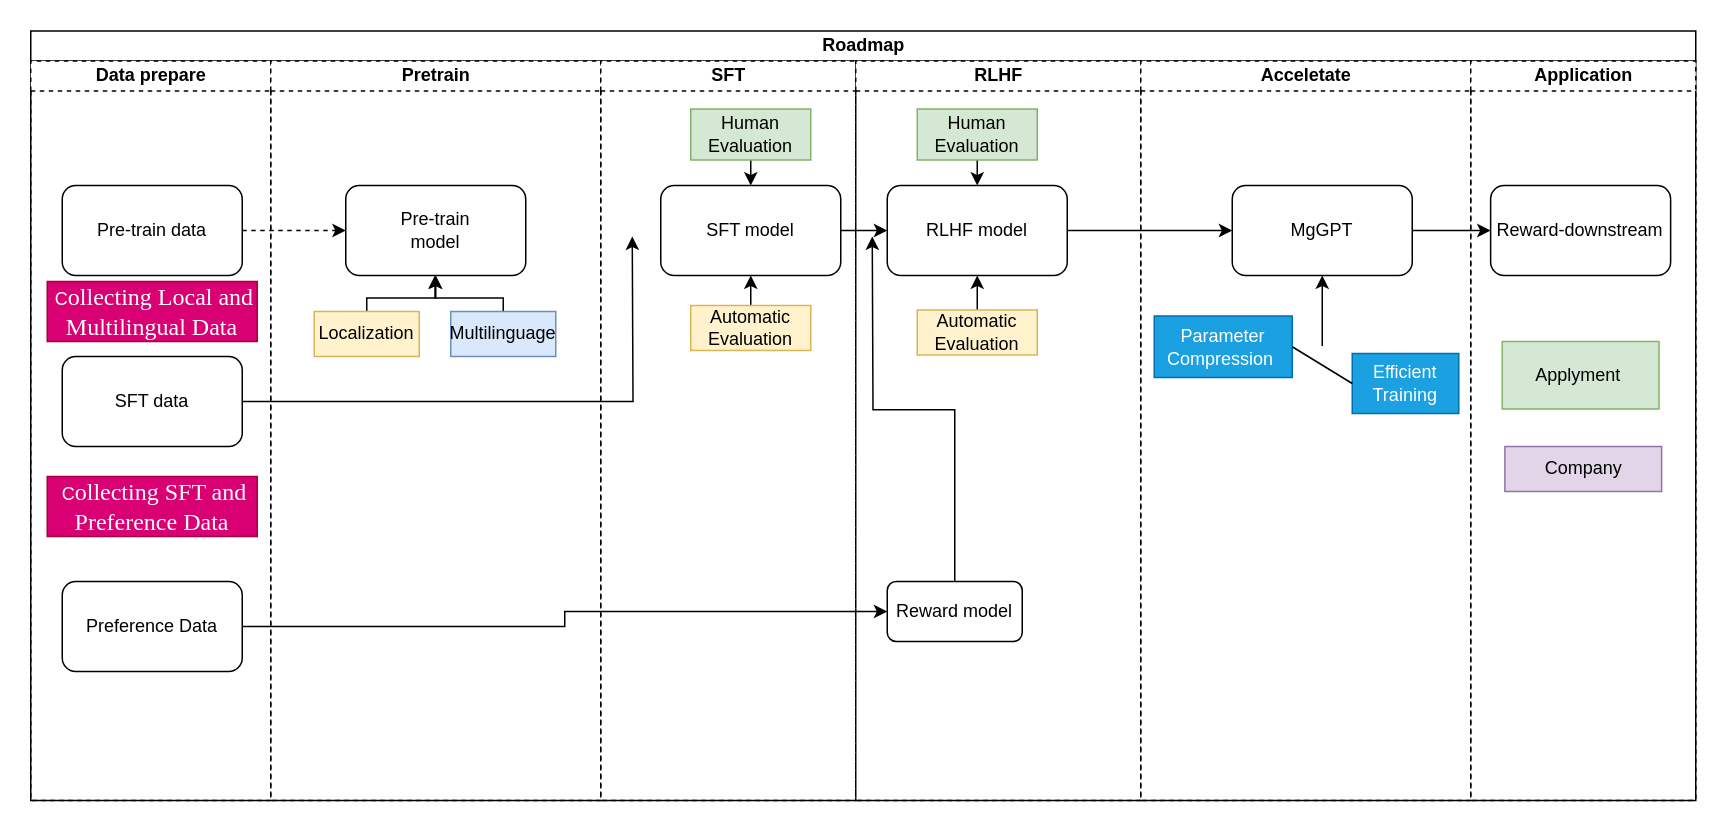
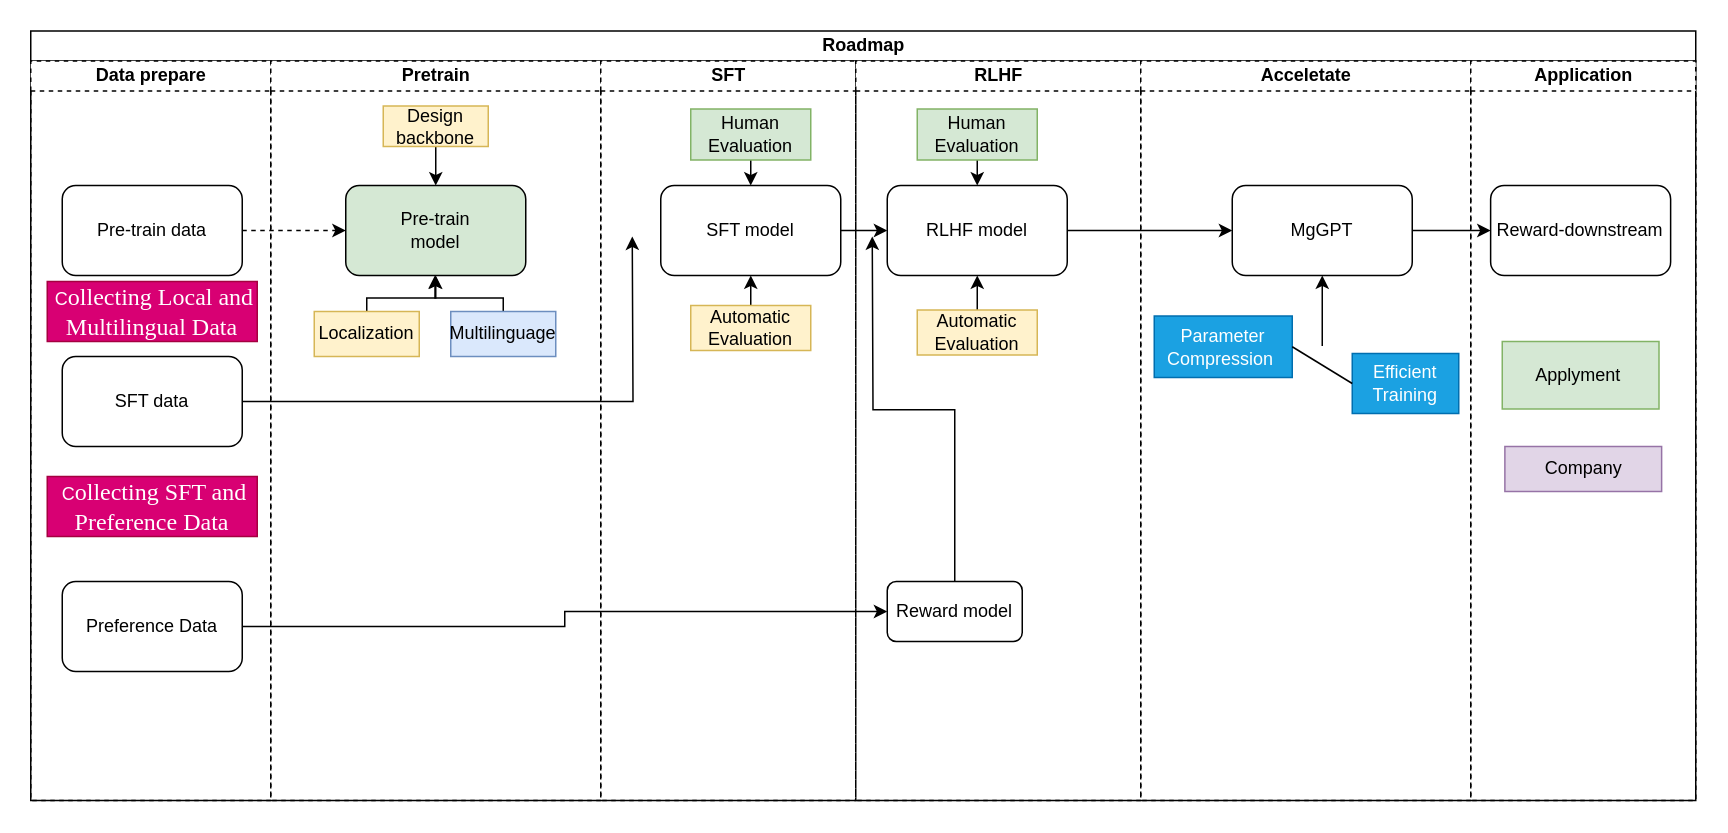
  <mxCell id="0" />
  <mxCell id="1" parent="0" />
  <mxCell id="2" style="edgeStyle=orthogonalEdgeStyle;rounded=0;orthogonalLoop=1;jettySize=auto;html=1;" parent="1" source="6" edge="1"><mxGeometry relative="1" as="geometry"><mxPoint x="421" y="157" as="targetPoint" /></mxGeometry></mxCell>
  <mxCell id="3" value="" style="edgeStyle=orthogonalEdgeStyle;rounded=0;orthogonalLoop=1;jettySize=auto;html=1;exitX=0.5;exitY=0;exitDx=0;exitDy=0;" parent="1" source="27" edge="1"><mxGeometry relative="1" as="geometry"><mxPoint x="581" y="157" as="targetPoint" /></mxGeometry></mxCell>
  <mxCell id="4" value="Roadmap" style="swimlane;childLayout=stackLayout;resizeParent=1;resizeParentMax=0;startSize=20;html=1;" parent="1" vertex="1"><mxGeometry x="20" y="20" width="1110" height="513" as="geometry" /></mxCell>
  <mxCell id="5" value="Data prepare" style="swimlane;startSize=20;html=1;dashed=1;" parent="4" vertex="1"><mxGeometry y="20" width="160" height="493" as="geometry"><mxRectangle x="140" y="20" width="40" height="406" as="alternateBounds" /></mxGeometry></mxCell>
  <mxCell id="6" value="SFT data" style="whiteSpace=wrap;html=1;rounded=1;" parent="5" vertex="1"><mxGeometry x="21" y="197" width="120" height="60" as="geometry" /></mxCell>
  <mxCell id="7" value="Preference Data" style="whiteSpace=wrap;html=1;rounded=1;" parent="5" vertex="1"><mxGeometry x="21" y="347" width="120" height="60" as="geometry" /></mxCell>
  <mxCell id="8" value="Pre-train data" style="whiteSpace=wrap;html=1;rounded=1;" parent="5" vertex="1"><mxGeometry x="21" y="83" width="120" height="60" as="geometry" /></mxCell>
  <mxCell id="9" value="&amp;nbsp;C&lt;span style=&quot;border-color: var(--border-color); font-family: &amp;quot;Times New Roman&amp;quot;, serif; font-size: 16px; text-align: left;&quot; lang=&quot;EN-US&quot;&gt;ollecting Local and&lt;br style=&quot;border-color: var(--border-color);&quot;&gt;Multilingual Data&lt;/span&gt;" style="rounded=0;whiteSpace=wrap;html=1;fillColor=#d80073;fontColor=#ffffff;strokeColor=#A50040;" parent="5" vertex="1"><mxGeometry x="11" y="147" width="140" height="40" as="geometry" /></mxCell>
  <mxCell id="10" value="&amp;nbsp;C&lt;span style=&quot;border-color: var(--border-color); font-family: &amp;quot;Times New Roman&amp;quot;, serif; font-size: 16px; text-align: left;&quot; lang=&quot;EN-US&quot;&gt;ollecting SFT and Preference&amp;nbsp;Data&lt;/span&gt;" style="rounded=0;whiteSpace=wrap;html=1;fillColor=#d80073;fontColor=#ffffff;strokeColor=#A50040;" parent="5" vertex="1"><mxGeometry x="11" y="277" width="140" height="40" as="geometry" /></mxCell>
  <mxCell id="11" value="Pretrain" style="swimlane;startSize=20;html=1;dashed=1;" parent="4" vertex="1"><mxGeometry x="160" y="20" width="220" height="493" as="geometry" /></mxCell>
- <mxCell id="12" value="Pre-train&lt;br&gt;model" style="rounded=1;whiteSpace=wrap;html=1;" parent="11" vertex="1"><mxGeometry x="50" y="83" width="120" height="60" as="geometry" /></mxCell>
+ <mxCell id="12" value="Pre-train&lt;br&gt;model" style="rounded=1;whiteSpace=wrap;html=1;fillColor=#d5e8d4;" parent="11" vertex="1"><mxGeometry x="50" y="83" width="120" height="60" as="geometry" /></mxCell>
  <mxCell id="13" style="edgeStyle=orthogonalEdgeStyle;rounded=0;orthogonalLoop=1;jettySize=auto;html=1;exitX=0.5;exitY=0;exitDx=0;exitDy=0;entryX=0.5;entryY=1;entryDx=0;entryDy=0;" parent="11" source="14" target="12" edge="1"><mxGeometry relative="1" as="geometry"><Array as="points"><mxPoint x="64" y="158" /><mxPoint x="110" y="158" /></Array></mxGeometry></mxCell>
  <mxCell id="14" value="Localization" style="rounded=0;whiteSpace=wrap;html=1;fillColor=#fff2cc;strokeColor=#d6b656;" parent="11" vertex="1"><mxGeometry x="29" y="167" width="70" height="30" as="geometry" /></mxCell>
  <mxCell id="15" style="edgeStyle=orthogonalEdgeStyle;rounded=0;orthogonalLoop=1;jettySize=auto;html=1;exitX=0.5;exitY=0;exitDx=0;exitDy=0;" parent="11" source="16" edge="1"><mxGeometry relative="1" as="geometry"><mxPoint x="109.519" y="142.778" as="targetPoint" /><Array as="points"><mxPoint x="155" y="158" /><mxPoint x="110" y="158" /></Array></mxGeometry></mxCell>
  <mxCell id="16" value="Multilinguage" style="rounded=0;whiteSpace=wrap;html=1;fillColor=#dae8fc;strokeColor=#6c8ebf;" parent="11" vertex="1"><mxGeometry x="120" y="167" width="70" height="30" as="geometry" /></mxCell>
+ <mxCell id="17" value="" style="edgeStyle=orthogonalEdgeStyle;rounded=0;orthogonalLoop=1;jettySize=auto;html=1;entryX=0.5;entryY=0;entryDx=0;entryDy=0;" parent="11" source="18" target="12" edge="1"><mxGeometry relative="1" as="geometry" /></mxCell>
+ <mxCell id="18" value="Design backbone" style="rounded=0;whiteSpace=wrap;html=1;fillColor=#fff2cc;strokeColor=#d6b656;" parent="11" vertex="1"><mxGeometry x="75" y="30" width="70" height="27" as="geometry" /></mxCell>
  <mxCell id="19" value="SFT" style="swimlane;startSize=20;html=1;dashed=1;" parent="4" vertex="1"><mxGeometry x="380" y="20" width="170" height="493" as="geometry" /></mxCell>
  <mxCell id="20" value="SFT model" style="rounded=1;whiteSpace=wrap;html=1;" parent="19" vertex="1"><mxGeometry x="40" y="83" width="120" height="60" as="geometry" /></mxCell>
  <mxCell id="21" style="edgeStyle=orthogonalEdgeStyle;rounded=0;orthogonalLoop=1;jettySize=auto;html=1;exitX=0.5;exitY=0;exitDx=0;exitDy=0;entryX=0.5;entryY=1;entryDx=0;entryDy=0;" edge="1" parent="19" source="22" target="20"><mxGeometry relative="1" as="geometry" /></mxCell>
  <mxCell id="22" value="Automatic Evaluation" style="rounded=0;whiteSpace=wrap;html=1;fillColor=#fff2cc;strokeColor=#d6b656;" parent="19" vertex="1"><mxGeometry x="60" y="163" width="80" height="30" as="geometry" /></mxCell>
  <mxCell id="23" style="edgeStyle=orthogonalEdgeStyle;rounded=0;orthogonalLoop=1;jettySize=auto;html=1;exitX=0.5;exitY=1;exitDx=0;exitDy=0;entryX=0.5;entryY=0;entryDx=0;entryDy=0;" edge="1" parent="19" source="24" target="20"><mxGeometry relative="1" as="geometry" /></mxCell>
  <mxCell id="24" value="Human Evaluation" style="rounded=0;whiteSpace=wrap;html=1;fillColor=#d5e8d4;strokeColor=#82b366;" parent="19" vertex="1"><mxGeometry x="60" y="32" width="80" height="34" as="geometry" /></mxCell>
  <mxCell id="25" value="RLHF" style="swimlane;startSize=20;html=1;dashed=1;" parent="4" vertex="1"><mxGeometry x="550" y="20" width="190" height="493" as="geometry" /></mxCell>
  <mxCell id="26" value="RLHF model" style="rounded=1;whiteSpace=wrap;html=1;" parent="25" vertex="1"><mxGeometry x="21" y="83" width="120" height="60" as="geometry" /></mxCell>
  <mxCell id="27" value="Reward model" style="rounded=1;whiteSpace=wrap;html=1;" parent="25" vertex="1"><mxGeometry x="21" y="347" width="90" height="40" as="geometry" /></mxCell>
  <mxCell id="28" style="edgeStyle=orthogonalEdgeStyle;rounded=0;orthogonalLoop=1;jettySize=auto;html=1;entryX=0.5;entryY=1;entryDx=0;entryDy=0;" edge="1" parent="25" source="29" target="26"><mxGeometry relative="1" as="geometry" /></mxCell>
  <mxCell id="29" value="Automatic Evaluation" style="rounded=0;whiteSpace=wrap;html=1;fillColor=#fff2cc;strokeColor=#d6b656;" vertex="1" parent="25"><mxGeometry x="41" y="166" width="80" height="30" as="geometry" /></mxCell>
  <mxCell id="30" style="edgeStyle=orthogonalEdgeStyle;rounded=0;orthogonalLoop=1;jettySize=auto;html=1;" edge="1" parent="25" source="31" target="26"><mxGeometry relative="1" as="geometry"><Array as="points"><mxPoint x="81" y="89" /><mxPoint x="81" y="89" /></Array></mxGeometry></mxCell>
  <mxCell id="31" value="Human Evaluation" style="rounded=0;whiteSpace=wrap;html=1;fillColor=#d5e8d4;strokeColor=#82b366;" vertex="1" parent="25"><mxGeometry x="41" y="32" width="80" height="34" as="geometry" /></mxCell>
  <mxCell id="32" value="Acceletate" style="swimlane;startSize=20;html=1;dashed=1;" parent="4" vertex="1"><mxGeometry x="740" y="20" width="220" height="493" as="geometry" /></mxCell>
  <mxCell id="33" value="MgGPT" style="rounded=1;whiteSpace=wrap;html=1;" parent="32" vertex="1"><mxGeometry x="61" y="83" width="120" height="60" as="geometry" /></mxCell>
  <mxCell id="34" value="Efficient&lt;br&gt;Training" style="rounded=0;whiteSpace=wrap;html=1;fillColor=#1ba1e2;strokeColor=#006EAF;fontColor=#ffffff;" parent="32" vertex="1"><mxGeometry x="141" y="195" width="71" height="40" as="geometry" /></mxCell>
  <mxCell id="35" value="Parameter Compression&amp;nbsp;" style="rounded=0;whiteSpace=wrap;html=1;fillColor=#1ba1e2;strokeColor=#006EAF;fontColor=#ffffff;align=center;" parent="32" vertex="1"><mxGeometry x="9" y="170" width="92" height="41" as="geometry" /></mxCell>
  <mxCell id="36" value="" style="endArrow=none;html=1;rounded=0;exitX=1;exitY=0.5;exitDx=0;exitDy=0;entryX=0;entryY=0.5;entryDx=0;entryDy=0;" edge="1" parent="32" source="35" target="34"><mxGeometry width="50" height="50" relative="1" as="geometry"><mxPoint x="-65" y="238" as="sourcePoint" /><mxPoint x="-15" y="188" as="targetPoint" /></mxGeometry></mxCell>
  <mxCell id="37" value="Application" style="swimlane;startSize=20;html=1;dashed=1;" parent="4" vertex="1"><mxGeometry x="960" y="20" width="150" height="493" as="geometry" /></mxCell>
  <mxCell id="38" value="Applyment&amp;nbsp;" style="rounded=0;whiteSpace=wrap;html=1;fillColor=#d5e8d4;strokeColor=#82b366;" parent="37" vertex="1"><mxGeometry x="21" y="187" width="104.5" height="45" as="geometry" /></mxCell>
  <mxCell id="39" value="Reward-downstream" style="rounded=1;whiteSpace=wrap;html=1;" parent="37" vertex="1"><mxGeometry x="13.25" y="83" width="120" height="60" as="geometry" /></mxCell>
  <mxCell id="40" value="Company" style="rounded=0;whiteSpace=wrap;html=1;fillColor=#e1d5e7;strokeColor=#9673a6;" vertex="1" parent="37"><mxGeometry x="22.75" y="257" width="104.5" height="30" as="geometry" /></mxCell>
  <mxCell id="41" style="edgeStyle=orthogonalEdgeStyle;rounded=0;orthogonalLoop=1;jettySize=auto;html=1;exitX=1;exitY=0.5;exitDx=0;exitDy=0;entryX=0;entryY=0.5;entryDx=0;entryDy=0;dashed=1;" parent="4" source="8" target="12" edge="1"><mxGeometry relative="1" as="geometry" /></mxCell>
  <mxCell id="42" value="" style="edgeStyle=orthogonalEdgeStyle;rounded=0;orthogonalLoop=1;jettySize=auto;html=1;" parent="4" source="20" target="26" edge="1"><mxGeometry relative="1" as="geometry" /></mxCell>
  <mxCell id="43" value="" style="edgeStyle=orthogonalEdgeStyle;rounded=0;orthogonalLoop=1;jettySize=auto;html=1;" parent="4" source="7" target="27" edge="1"><mxGeometry relative="1" as="geometry" /></mxCell>
  <mxCell id="44" value="" style="edgeStyle=orthogonalEdgeStyle;rounded=0;orthogonalLoop=1;jettySize=auto;html=1;" parent="4" source="26" target="33" edge="1"><mxGeometry relative="1" as="geometry" /></mxCell>
  <mxCell id="45" value="" style="edgeStyle=orthogonalEdgeStyle;rounded=0;orthogonalLoop=1;jettySize=auto;html=1;" parent="4" source="33" target="39" edge="1"><mxGeometry relative="1" as="geometry" /></mxCell>
  <mxCell id="46" value="" style="endArrow=classic;html=1;rounded=0;entryX=0.5;entryY=1;entryDx=0;entryDy=0;" edge="1" parent="1" target="33"><mxGeometry width="50" height="50" relative="1" as="geometry"><mxPoint x="881" y="230" as="sourcePoint" /><mxPoint x="599" y="190" as="targetPoint" /></mxGeometry></mxCell>
